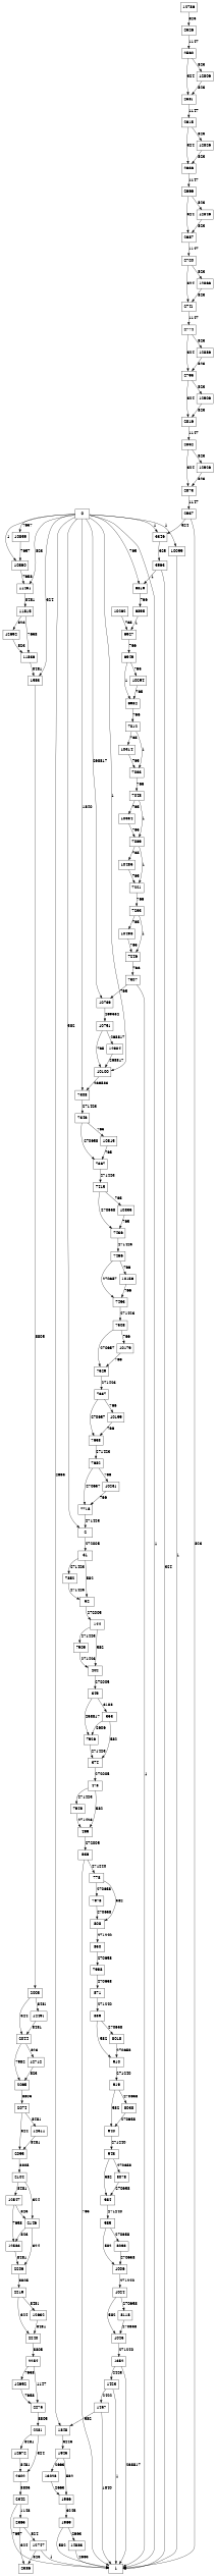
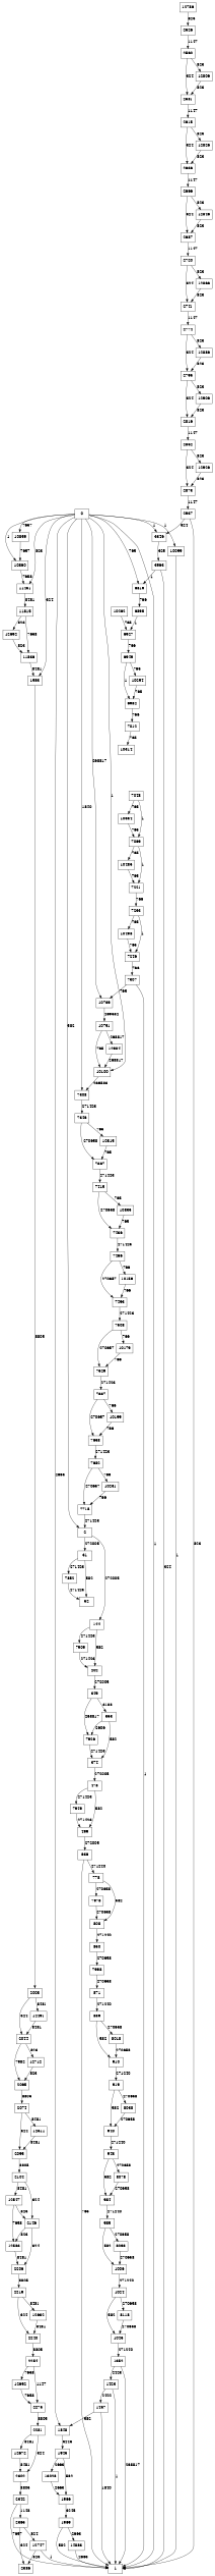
  digraph {
    rankdir=TB
    node [shape=rectangle]
    2
    31
    52
    7852
    144
    202
    7909
    349
    353
    7926
    374
    478
    499
    7949
    636
    1
    778
    808
    7978
    850
    7998
    871
    889
    910
    8018
    919
    940
    8038
    943
    984
    8078
    985
    1006
    8098
    1024
    1045
    8118
    1352
    1423
    1457
    1848
    1945
    1966
    13028
    1969
    14883
    1983
    2008
    2044
    12491
    2065
    12712
    2074
    2095
    12511
    2104
    2146
    12547
    2206
    12583
    2219
    2240
    12632
    2254
    2275
    12652
    2281
    2302
    12672
    2342
    2365
    12747
    2386
    2526
    2560
    12786
    2581
    12806
    2615
    2636
    12826
    2666
    2687
    12846
    2720
    2741
    12866
    2774
    2795
    12886
    2816
    12906
    2852
    2873
    12926
    2937
    3346
    3963
    6819
    6895
    6927
    6949
    10262
    6982
    10294
    7012
-   7033
    10314
    7048
    7069
    10334
    7221
    10485
    7233
    7246
    10498
    7307
    10739
    10751
    10100
    12984
    7308
    7346
    7367
    10815
    7415
    7436
    10835
    7466
    7493
    10159
    7508
    7529
    10179
    7637
    7658
    10199
    7682
    7715
    10231
    10099
    10859
    10860
    11431
    11815
    11836
    12692
    0
    2 -> 31 [label=272005]
    31 -> 52 [label=582]
    31 -> 7852 [label=271423]
-   52 -> 144 [label=272005]
+   2 -> 144 [label=272005]
    7852 -> 52 [label=271423]
    144 -> 202 [label=582]
    144 -> 7909 [label=271423]
    202 -> 349 [label=272005]
    7909 -> 202 [label=271423]
    349 -> 353 [label=3188]
    349 -> 7926 [label=268817]
    353 -> 7926 [label=2606]
    353 -> 374 [label=582]
    7926 -> 374 [label=271423]
    374 -> 478 [label=272005]
    478 -> 499 [label=582]
    478 -> 7949 [label=271423]
    499 -> 636 [label=272005]
    7949 -> 499 [label=271423]
    636 -> 1 [label=765]
    636 -> 778 [label=271240]
    778 -> 808 [label=582]
    778 -> 7978 [label=270658]
    808 -> 850 [label=271240]
    7978 -> 808 [label=270658]
    850 -> 7998 [label=270658]
    7998 -> 871 [label=270658]
    871 -> 889 [label=271240]
    889 -> 910 [label=582]
    889 -> 8018 [label=270658]
    910 -> 919 [label=271240]
    8018 -> 910 [label=270658]
    919 -> 940 [label=582]
    919 -> 8038 [label=270658]
    940 -> 943 [label=271240]
    8038 -> 940 [label=270658]
    943 -> 984 [label=582]
    943 -> 8078 [label=270658]
    984 -> 985 [label=271240]
    8078 -> 984 [label=270658]
    985 -> 1006 [label=582]
    985 -> 8098 [label=270658]
    1006 -> 1024 [label=271240]
    8098 -> 1006 [label=270658]
    1024 -> 1045 [label=582]
    1024 -> 8118 [label=270658]
    1045 -> 1352 [label=271240]
    8118 -> 1045 [label=270658]
    1352 -> 1 [label=268817]
    1352 -> 1423 [label=2423]
    1423 -> 1 [label=1]
    1423 -> 1457 [label=2422]
    1457 -> 1 [label=1840]
    1457 -> 1848 [label=582]
    1848 -> 1945 [label=3245]
    1945 -> 1966 [label=582]
    1945 -> 13028 [label=2663]
    1966 -> 1969 [label=3245]
    13028 -> 1966 [label=2663]
    1969 -> 1 [label=582]
    1969 -> 14883 [label=2663]
    14883 -> 1 [label=2663]
    1983 -> 2008 [label=8805]
    2008 -> 2044 [label=324]
    2008 -> 12491 [label=8481]
    2044 -> 2065 [label=7982]
    2044 -> 12712 [label=823]
    12491 -> 2044 [label=8481]
    2065 -> 2074 [label=8805]
    12712 -> 2065 [label=823]
    2074 -> 2095 [label=324]
    2074 -> 12511 [label=8481]
    2095 -> 2104 [label=8805]
    12511 -> 2095 [label=8481]
    2104 -> 2146 [label=324]
    2104 -> 12547 [label=8481]
    2146 -> 2206 [label=324]
    2146 -> 12583 [label=823]
    12547 -> 2146 [label=823]
    12547 -> 12583 [label=7658]
    2206 -> 2219 [label=8805]
    12583 -> 2206 [label=8481]
    2219 -> 2240 [label=324]
    2219 -> 12632 [label=8481]
    2240 -> 2254 [label=8805]
    12632 -> 2240 [label=8481]
    2254 -> 2275 [label=1147]
    2254 -> 12652 [label=7658]
    2275 -> 2281 [label=8805]
    12652 -> 2275 [label=7658]
    2281 -> 2302 [label=324]
    2281 -> 12672 [label=8481]
    2302 -> 2342 [label=8805]
    12672 -> 2302 [label=8481]
    2342 -> 1 [label=7657]
    2342 -> 2365 [label=1148]
    2365 -> 12747 [label=824]
    2365 -> 2386 [label=324]
    12747 -> 1 [label=1]
    12747 -> 2386 [label=823]
    2526 -> 2560 [label=1147]
    2560 -> 2581 [label=324]
    2560 -> 12806 [label=823]
    12786 -> 2526 [label=823]
    2581 -> 2615 [label=1147]
    12806 -> 2581 [label=823]
    2615 -> 2636 [label=324]
    2615 -> 12826 [label=823]
    2636 -> 2666 [label=1147]
    12826 -> 2636 [label=823]
    2666 -> 2687 [label=324]
    2666 -> 12846 [label=823]
    2687 -> 2720 [label=1147]
    12846 -> 2687 [label=823]
    2720 -> 2741 [label=324]
    2720 -> 12866 [label=823]
    2741 -> 2774 [label=1147]
    12866 -> 2741 [label=823]
    2774 -> 2795 [label=324]
    2774 -> 12886 [label=823]
    2795 -> 2816 [label=324]
    2795 -> 12906 [label=823]
    12886 -> 2795 [label=823]
    2816 -> 2852 [label=1147]
    12906 -> 2816 [label=823]
    2852 -> 2873 [label=324]
    2852 -> 12926 [label=823]
    2873 -> 2937 [label=1147]
    12926 -> 2873 [label=823]
    2937 -> 1 [label=823]
    2937 -> 3346 [label=324]
    3346 -> 3963 [label=325]
    3963 -> 1 [label=324]
    3963 -> 6819 [label=1]
    6819 -> 6895 [label=766]
    6895 -> 6927 [label=1]
    6927 -> 6949 [label=766]
    6949 -> 6982 [label=1]
    6949 -> 10294 [label=765]
    10262 -> 6927 [label=765]
    6982 -> 7012 [label=766]
    10294 -> 6982 [label=765]
-   7012 -> 7033 [label=1]
    7012 -> 10314 [label=765]
-   7033 -> 7048 [label=766]
-   10314 -> 7033 [label=765]
    7048 -> 7069 [label=1]
    7048 -> 10334 [label=765]
    7069 -> 7221 [label=1]
    7069 -> 10485 [label=765]
    10334 -> 7069 [label=765]
    7221 -> 7233 [label=766]
    10485 -> 7221 [label=765]
    7233 -> 7246 [label=1]
    7233 -> 10498 [label=765]
    7246 -> 7307 [label=766]
    10498 -> 7246 [label=765]
    7307 -> 1 [label=1]
    7307 -> 10739 [label=765]
    10739 -> 10751 [label=269582]
    10751 -> 10100 [label=765]
    10751 -> 12984 [label=268817]
    10100 -> 7308 [label=269583]
    12984 -> 10100 [label=268817]
    7308 -> 7346 [label=271423]
    7346 -> 7367 [label=270658]
    7346 -> 10815 [label=765]
    7367 -> 7415 [label=271423]
    10815 -> 7367 [label=765]
    7415 -> 7436 [label=270658]
    7415 -> 10835 [label=765]
    7436 -> 7466 [label=271423]
    10835 -> 7436 [label=765]
    7466 -> 7493 [label=270657]
    7466 -> 10159 [label=766]
    7493 -> 7508 [label=271423]
    10159 -> 7493 [label=766]
    7508 -> 7529 [label=270657]
    7508 -> 10179 [label=766]
    7529 -> 7637 [label=271423]
    10179 -> 7529 [label=766]
    7637 -> 7658 [label=270657]
    7637 -> 10199 [label=766]
    7658 -> 7682 [label=271423]
    10199 -> 7658 [label=766]
    7682 -> 7715 [label=270657]
    7682 -> 10231 [label=766]
    7715 -> 2 [label=271423]
    10231 -> 7715 [label=766]
    10099 -> 1 [label=1]
    10859 -> 10860 [label=7657]
    10860 -> 11431 [label=7658]
    11431 -> 11815 [label=8481]
    11815 -> 11836 [label=7658]
    11815 -> 12692 [label=823]
    11836 -> 1983 [label=8481]
    12692 -> 11836 [label=823]
    0 -> 2 [label=582]
    0 -> 1 [label=1]
    0 -> 1848 [label=2663]
    0 -> 1983 [label=324]
    0 -> 3346 [label=1]
    0 -> 6819 [label=765]
    0 -> 10739 [label=268817]
    0 -> 10100 [label=1]
    0 -> 7308 [label=1840]
    0 -> 10099 [label=1]
    0 -> 10859 [label=7657]
    0 -> 10860 [label=1]
    0 -> 11431 [label=823]
  }
